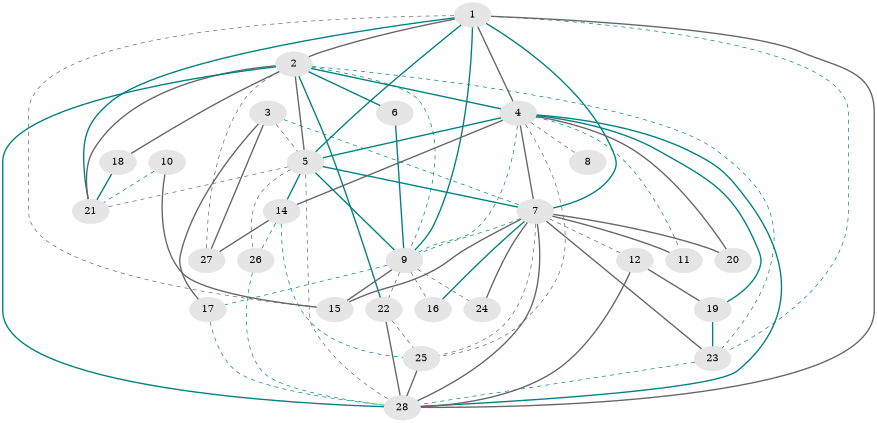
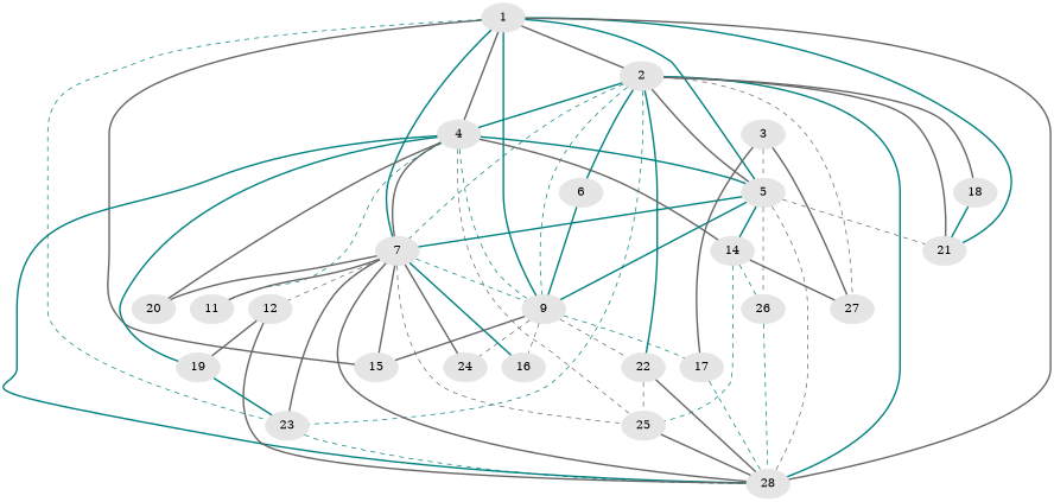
  graph {
    node [color=gray90 style=filled]
    edge [color=gray40 style=bold weight=1.0]
    1
    2
    4
    5
    7
    9
    15
    21
    23
    28
    6
    18
    22
    27
-   8
    11
    14
    20
    25
    19
    26
    12
    16
    24
    17
    3
-   10
    1 -- 2 [weight=3.0]
    1 -- 4 [weight=2.0]
    1 -- 5 [color=teal weight=4.0]
    1 -- 7 [color=teal weight=4.0]
    1 -- 9 [color=teal weight=3.0]
-   1 -- 15 [style=dashed]
+   1 -- 15
    1 -- 21 [color=teal]
    1 -- 23 [color=teal style=dashed]
    1 -- 28 [weight=2.0]
    2 -- 4 [color=teal]
    2 -- 5 [weight=2.0]
-   3 -- 7 [color=teal style=dashed weight=2.0]
+   2 -- 7 [color=teal style=dashed weight=2.0]
    2 -- 9 [color=teal style=dashed]
    2 -- 21 [weight=2.0]
    2 -- 23 [color=teal style=dashed]
    2 -- 28 [color=teal weight=2.0]
    2 -- 6 [color=teal]
    2 -- 18
    2 -- 22 [color=teal]
    2 -- 27 [style=dashed]
    4 -- 5 [color=teal weight=4.0]
    4 -- 7 [weight=2.0]
    4 -- 9 [color=teal style=dashed]
    4 -- 28 [color=teal]
-   4 -- 8 [style=dashed weight=2.0]
    4 -- 11 [color=teal style=dashed]
    4 -- 14
    4 -- 20
    4 -- 25 [style=dashed]
    4 -- 19 [color=teal]
    5 -- 7 [color=teal weight=4.0]
    5 -- 9 [color=teal weight=3.0]
    5 -- 21 [style=dashed]
    5 -- 28 [style=dashed weight=3.0]
    5 -- 14 [color=teal]
    5 -- 26 [style=dashed]
    7 -- 9 [color=teal style=dashed weight=4.0]
    7 -- 15
    7 -- 23
    7 -- 28 [weight=2.0]
    7 -- 11
    7 -- 20
    7 -- 25 [style=dashed]
    7 -- 12 [style=dashed]
    7 -- 16 [color=teal weight=2.0]
    7 -- 24
    9 -- 15
    9 -- 22 [style=dashed]
    9 -- 16 [style=dashed]
    9 -- 24 [style=dashed]
    9 -- 17 [color=teal style=dashed]
    23 -- 28 [color=teal style=dashed]
    6 -- 9 [color=teal]
    18 -- 21 [color=teal]
    22 -- 28
    22 -- 25 [style=dashed]
    14 -- 27
    14 -- 25 [color=teal style=dashed]
    14 -- 26 [color=teal style=dashed]
    25 -- 28
    19 -- 23 [color=teal]
    26 -- 28 [color=teal style=dashed]
    12 -- 28
    12 -- 19
    17 -- 28 [color=teal style=dashed]
    3 -- 5 [style=dashed weight=2.0]
    3 -- 27
    3 -- 17
-   10 -- 15
-   10 -- 21 [color=teal style=dashed]
  }
